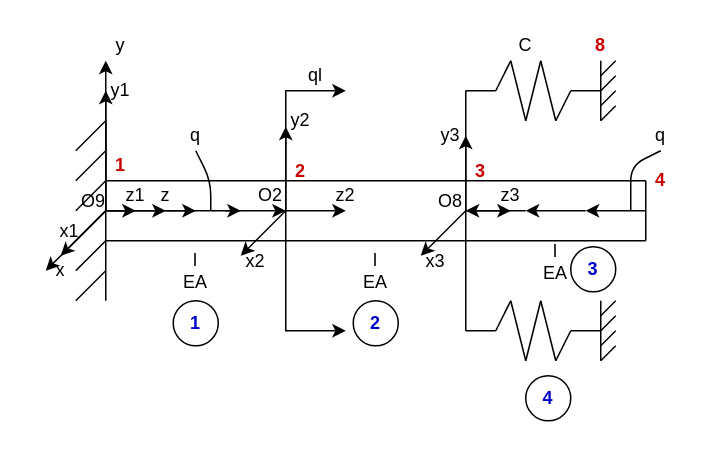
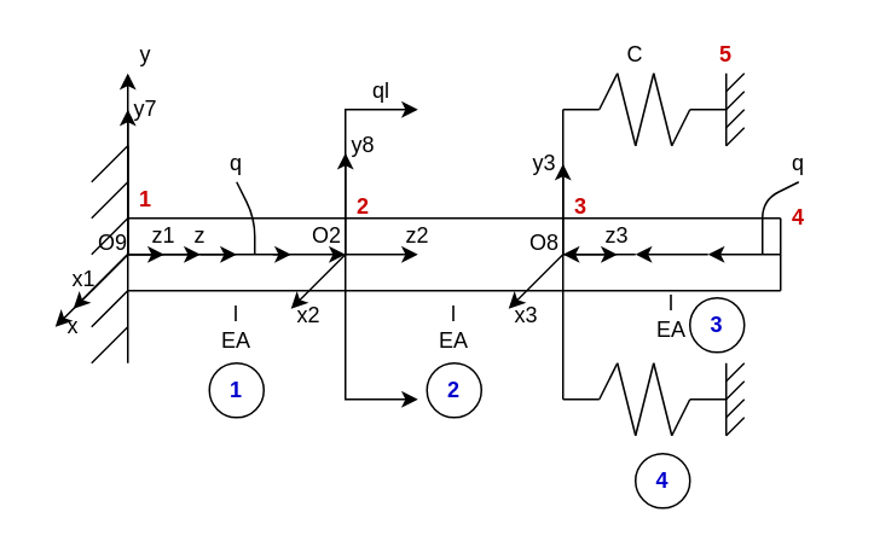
  <mxCell id="0" />
  <mxCell id="1" parent="0" />
  <mxCell id="2" value="" style="endArrow=classic;startArrow=classic;html=1;rounded=0;startFill=1;" parent="1" edge="1"><mxGeometry width="50" height="50" relative="1" as="geometry"><mxPoint x="230" y="220" as="sourcePoint" /><mxPoint x="230" y="60" as="targetPoint" /><Array as="points"><mxPoint x="190" y="220" /><mxPoint x="190" y="60" /></Array></mxGeometry></mxCell>
  <mxCell id="3" value="" style="endArrow=none;html=1;" parent="1" edge="1"><mxGeometry width="50" height="50" relative="1" as="geometry"><mxPoint x="70" y="200" as="sourcePoint" /><mxPoint x="70" y="80" as="targetPoint" /></mxGeometry></mxCell>
  <mxCell id="4" value="" style="endArrow=none;html=1;" parent="1" edge="1"><mxGeometry width="50" height="50" relative="1" as="geometry"><mxPoint x="50" y="100" as="sourcePoint" /><mxPoint x="70" y="80" as="targetPoint" /></mxGeometry></mxCell>
  <mxCell id="5" value="" style="endArrow=none;html=1;" parent="1" edge="1"><mxGeometry width="50" height="50" relative="1" as="geometry"><mxPoint x="50" y="120" as="sourcePoint" /><mxPoint x="70" y="100" as="targetPoint" /></mxGeometry></mxCell>
  <mxCell id="6" value="" style="endArrow=none;html=1;" parent="1" edge="1"><mxGeometry width="50" height="50" relative="1" as="geometry"><mxPoint x="50" y="140" as="sourcePoint" /><mxPoint x="70" y="120" as="targetPoint" /></mxGeometry></mxCell>
  <mxCell id="7" value="" style="endArrow=none;html=1;" parent="1" edge="1"><mxGeometry width="50" height="50" relative="1" as="geometry"><mxPoint x="50" y="160" as="sourcePoint" /><mxPoint x="70" y="140" as="targetPoint" /></mxGeometry></mxCell>
  <mxCell id="8" value="" style="endArrow=none;html=1;" parent="1" edge="1"><mxGeometry width="50" height="50" relative="1" as="geometry"><mxPoint x="50" y="180" as="sourcePoint" /><mxPoint x="70" y="160" as="targetPoint" /></mxGeometry></mxCell>
  <mxCell id="9" value="" style="endArrow=none;html=1;" parent="1" edge="1"><mxGeometry width="50" height="50" relative="1" as="geometry"><mxPoint x="50" y="200" as="sourcePoint" /><mxPoint x="70" y="180" as="targetPoint" /></mxGeometry></mxCell>
  <mxCell id="10" value="" style="endArrow=none;html=1;" parent="1" edge="1"><mxGeometry width="50" height="50" relative="1" as="geometry"><mxPoint x="310" y="220" as="sourcePoint" /><mxPoint x="310" y="60" as="targetPoint" /></mxGeometry></mxCell>
  <mxCell id="11" value="" style="endArrow=none;html=1;" parent="1" edge="1"><mxGeometry width="50" height="50" relative="1" as="geometry"><mxPoint x="310" y="60" as="sourcePoint" /><mxPoint x="330" y="60" as="targetPoint" /></mxGeometry></mxCell>
  <mxCell id="12" value="" style="endArrow=none;html=1;" parent="1" edge="1"><mxGeometry width="50" height="50" relative="1" as="geometry"><mxPoint x="330" y="60" as="sourcePoint" /><mxPoint x="340" y="40" as="targetPoint" /></mxGeometry></mxCell>
  <mxCell id="13" value="" style="endArrow=none;html=1;" parent="1" edge="1"><mxGeometry width="50" height="50" relative="1" as="geometry"><mxPoint x="350" y="80" as="sourcePoint" /><mxPoint x="340" y="40" as="targetPoint" /></mxGeometry></mxCell>
  <mxCell id="14" value="" style="endArrow=none;html=1;" parent="1" edge="1"><mxGeometry width="50" height="50" relative="1" as="geometry"><mxPoint x="350" y="80" as="sourcePoint" /><mxPoint x="360" y="40" as="targetPoint" /></mxGeometry></mxCell>
  <mxCell id="15" value="" style="endArrow=none;html=1;" parent="1" edge="1"><mxGeometry width="50" height="50" relative="1" as="geometry"><mxPoint x="370" y="80" as="sourcePoint" /><mxPoint x="360" y="40" as="targetPoint" /></mxGeometry></mxCell>
  <mxCell id="16" value="" style="endArrow=none;html=1;" parent="1" edge="1"><mxGeometry width="50" height="50" relative="1" as="geometry"><mxPoint x="370" y="80" as="sourcePoint" /><mxPoint x="380" y="60" as="targetPoint" /></mxGeometry></mxCell>
  <mxCell id="17" value="" style="endArrow=none;html=1;" parent="1" edge="1"><mxGeometry width="50" height="50" relative="1" as="geometry"><mxPoint x="380" y="60" as="sourcePoint" /><mxPoint x="400" y="60" as="targetPoint" /></mxGeometry></mxCell>
  <mxCell id="18" value="" style="endArrow=none;html=1;" parent="1" edge="1"><mxGeometry width="50" height="50" relative="1" as="geometry"><mxPoint x="400" y="80" as="sourcePoint" /><mxPoint x="400" y="40" as="targetPoint" /></mxGeometry></mxCell>
  <mxCell id="19" value="" style="endArrow=none;html=1;" parent="1" edge="1"><mxGeometry width="50" height="50" relative="1" as="geometry"><mxPoint x="400" y="80" as="sourcePoint" /><mxPoint x="410" y="70" as="targetPoint" /></mxGeometry></mxCell>
  <mxCell id="20" value="" style="endArrow=none;html=1;" parent="1" edge="1"><mxGeometry width="50" height="50" relative="1" as="geometry"><mxPoint x="400" y="70" as="sourcePoint" /><mxPoint x="410" y="60" as="targetPoint" /></mxGeometry></mxCell>
  <mxCell id="21" value="" style="endArrow=none;html=1;" parent="1" edge="1"><mxGeometry width="50" height="50" relative="1" as="geometry"><mxPoint x="400" y="60" as="sourcePoint" /><mxPoint x="410" y="50" as="targetPoint" /></mxGeometry></mxCell>
  <mxCell id="22" value="" style="endArrow=none;html=1;" parent="1" edge="1"><mxGeometry width="50" height="50" relative="1" as="geometry"><mxPoint x="400" y="50" as="sourcePoint" /><mxPoint x="410" y="40" as="targetPoint" /></mxGeometry></mxCell>
  <mxCell id="23" value="" style="endArrow=none;html=1;" parent="1" edge="1"><mxGeometry width="50" height="50" relative="1" as="geometry"><mxPoint x="310" y="220" as="sourcePoint" /><mxPoint x="330" y="220" as="targetPoint" /></mxGeometry></mxCell>
  <mxCell id="24" value="" style="endArrow=none;html=1;" parent="1" edge="1"><mxGeometry width="50" height="50" relative="1" as="geometry"><mxPoint x="330" y="220" as="sourcePoint" /><mxPoint x="340" y="200" as="targetPoint" /></mxGeometry></mxCell>
  <mxCell id="25" value="" style="endArrow=none;html=1;" parent="1" edge="1"><mxGeometry width="50" height="50" relative="1" as="geometry"><mxPoint x="350" y="240" as="sourcePoint" /><mxPoint x="340" y="200" as="targetPoint" /></mxGeometry></mxCell>
  <mxCell id="26" value="" style="endArrow=none;html=1;" parent="1" edge="1"><mxGeometry width="50" height="50" relative="1" as="geometry"><mxPoint x="350" y="240" as="sourcePoint" /><mxPoint x="360" y="200" as="targetPoint" /></mxGeometry></mxCell>
  <mxCell id="27" value="" style="endArrow=none;html=1;" parent="1" edge="1"><mxGeometry width="50" height="50" relative="1" as="geometry"><mxPoint x="370" y="240" as="sourcePoint" /><mxPoint x="360" y="200" as="targetPoint" /></mxGeometry></mxCell>
  <mxCell id="28" value="" style="endArrow=none;html=1;" parent="1" edge="1"><mxGeometry width="50" height="50" relative="1" as="geometry"><mxPoint x="370" y="240" as="sourcePoint" /><mxPoint x="380" y="220" as="targetPoint" /></mxGeometry></mxCell>
  <mxCell id="29" value="" style="endArrow=none;html=1;" parent="1" edge="1"><mxGeometry width="50" height="50" relative="1" as="geometry"><mxPoint x="380" y="220" as="sourcePoint" /><mxPoint x="400" y="220" as="targetPoint" /></mxGeometry></mxCell>
  <mxCell id="30" value="" style="endArrow=none;html=1;" parent="1" edge="1"><mxGeometry width="50" height="50" relative="1" as="geometry"><mxPoint x="400" y="240" as="sourcePoint" /><mxPoint x="400" y="200" as="targetPoint" /></mxGeometry></mxCell>
  <mxCell id="31" value="" style="endArrow=none;html=1;" parent="1" edge="1"><mxGeometry width="50" height="50" relative="1" as="geometry"><mxPoint x="400" y="240" as="sourcePoint" /><mxPoint x="410" y="230" as="targetPoint" /></mxGeometry></mxCell>
  <mxCell id="32" value="" style="endArrow=none;html=1;" parent="1" edge="1"><mxGeometry width="50" height="50" relative="1" as="geometry"><mxPoint x="400" y="230" as="sourcePoint" /><mxPoint x="410" y="220" as="targetPoint" /></mxGeometry></mxCell>
  <mxCell id="33" value="" style="endArrow=none;html=1;" parent="1" edge="1"><mxGeometry width="50" height="50" relative="1" as="geometry"><mxPoint x="400" y="220" as="sourcePoint" /><mxPoint x="410" y="210" as="targetPoint" /></mxGeometry></mxCell>
  <mxCell id="34" value="" style="endArrow=none;html=1;" parent="1" edge="1"><mxGeometry width="50" height="50" relative="1" as="geometry"><mxPoint x="400" y="210" as="sourcePoint" /><mxPoint x="410" y="200" as="targetPoint" /></mxGeometry></mxCell>
  <mxCell id="35" value="ql" style="text;html=1;strokeColor=none;fillColor=none;align=center;verticalAlign=middle;whiteSpace=wrap;rounded=0;" parent="1" vertex="1"><mxGeometry x="190" y="40" width="40" height="20" as="geometry" /></mxCell>
  <mxCell id="36" value="" style="endArrow=none;html=1;" parent="1" edge="1"><mxGeometry width="50" height="50" relative="1" as="geometry"><mxPoint x="70" y="120" as="sourcePoint" /><mxPoint x="430" y="120" as="targetPoint" /></mxGeometry></mxCell>
  <mxCell id="37" value="" style="endArrow=none;html=1;" parent="1" edge="1"><mxGeometry width="50" height="50" relative="1" as="geometry"><mxPoint x="70" y="160" as="sourcePoint" /><mxPoint x="430" y="160" as="targetPoint" /></mxGeometry></mxCell>
  <mxCell id="38" value="" style="endArrow=none;html=1;" parent="1" edge="1"><mxGeometry width="50" height="50" relative="1" as="geometry"><mxPoint x="430" y="160" as="sourcePoint" /><mxPoint x="430" y="120" as="targetPoint" /></mxGeometry></mxCell>
  <mxCell id="39" value="" style="endArrow=classic;html=1;" parent="1" edge="1"><mxGeometry width="50" height="50" relative="1" as="geometry"><mxPoint x="70" y="140" as="sourcePoint" /><mxPoint x="130" y="140" as="targetPoint" /></mxGeometry></mxCell>
  <mxCell id="40" value="" style="endArrow=classic;html=1;" parent="1" edge="1"><mxGeometry width="50" height="50" relative="1" as="geometry"><mxPoint x="110" y="140" as="sourcePoint" /><mxPoint x="160" y="140" as="targetPoint" /></mxGeometry></mxCell>
  <mxCell id="41" value="" style="endArrow=classic;html=1;" parent="1" edge="1"><mxGeometry width="50" height="50" relative="1" as="geometry"><mxPoint x="150" y="140" as="sourcePoint" /><mxPoint x="190" y="140" as="targetPoint" /></mxGeometry></mxCell>
  <mxCell id="42" value="q" style="text;html=1;strokeColor=none;fillColor=none;align=center;verticalAlign=middle;whiteSpace=wrap;rounded=0;" parent="1" vertex="1"><mxGeometry x="110" y="80" width="40" height="20" as="geometry" /></mxCell>
  <mxCell id="43" value="" style="endArrow=none;html=1;entryX=0.5;entryY=1;entryDx=0;entryDy=0;" parent="1" target="42" edge="1"><mxGeometry width="50" height="50" relative="1" as="geometry"><mxPoint x="140" y="140" as="sourcePoint" /><mxPoint x="130" y="110" as="targetPoint" /><Array as="points"><mxPoint x="140" y="120" /></Array></mxGeometry></mxCell>
  <mxCell id="44" value="" style="endArrow=classic;html=1;" parent="1" edge="1"><mxGeometry width="50" height="50" relative="1" as="geometry"><mxPoint x="350" y="140" as="sourcePoint" /><mxPoint x="310" y="140" as="targetPoint" /></mxGeometry></mxCell>
  <mxCell id="45" value="" style="endArrow=classic;html=1;" parent="1" edge="1"><mxGeometry width="50" height="50" relative="1" as="geometry"><mxPoint x="390" y="140" as="sourcePoint" /><mxPoint x="350" y="140" as="targetPoint" /></mxGeometry></mxCell>
  <mxCell id="46" value="" style="endArrow=classic;html=1;" parent="1" edge="1"><mxGeometry width="50" height="50" relative="1" as="geometry"><mxPoint x="430" y="140" as="sourcePoint" /><mxPoint x="390" y="140" as="targetPoint" /></mxGeometry></mxCell>
  <mxCell id="47" value="C" style="text;html=1;strokeColor=none;fillColor=none;align=center;verticalAlign=middle;whiteSpace=wrap;rounded=0;" parent="1" vertex="1"><mxGeometry x="330" y="20" width="40" height="20" as="geometry" /></mxCell>
  <mxCell id="48" value="q" style="text;html=1;strokeColor=none;fillColor=none;align=center;verticalAlign=middle;whiteSpace=wrap;rounded=0;" parent="1" vertex="1"><mxGeometry x="420" y="80" width="40" height="20" as="geometry" /></mxCell>
  <mxCell id="49" value="" style="endArrow=none;html=1;entryX=0.5;entryY=1;entryDx=0;entryDy=0;" parent="1" target="48" edge="1"><mxGeometry width="50" height="50" relative="1" as="geometry"><mxPoint x="420" y="140" as="sourcePoint" /><mxPoint x="290" y="100" as="targetPoint" /><Array as="points"><mxPoint x="420" y="110" /></Array></mxGeometry></mxCell>
  <mxCell id="50" value="l&lt;br&gt;EA" style="text;html=1;strokeColor=none;fillColor=none;align=center;verticalAlign=middle;whiteSpace=wrap;rounded=0;" parent="1" vertex="1"><mxGeometry x="110" y="170" width="40" height="20" as="geometry" /></mxCell>
  <mxCell id="51" value="l&lt;br&gt;EA" style="text;html=1;strokeColor=none;fillColor=none;align=center;verticalAlign=middle;whiteSpace=wrap;rounded=0;" parent="1" vertex="1"><mxGeometry x="230" y="170" width="40" height="20" as="geometry" /></mxCell>
  <mxCell id="52" value="l&lt;br&gt;EA" style="text;html=1;strokeColor=none;fillColor=none;align=center;verticalAlign=middle;whiteSpace=wrap;rounded=0;" parent="1" vertex="1"><mxGeometry x="350" y="164" width="40" height="20" as="geometry" /></mxCell>
  <mxCell id="53" value="" style="endArrow=classic;html=1;" parent="1" edge="1"><mxGeometry width="50" height="50" relative="1" as="geometry"><mxPoint x="70" y="140" as="sourcePoint" /><mxPoint x="70" y="40" as="targetPoint" /></mxGeometry></mxCell>
  <mxCell id="54" value="" style="endArrow=classic;html=1;" parent="1" edge="1"><mxGeometry width="50" height="50" relative="1" as="geometry"><mxPoint x="70" y="140" as="sourcePoint" /><mxPoint x="110" y="140" as="targetPoint" /></mxGeometry></mxCell>
  <mxCell id="55" value="" style="endArrow=classic;html=1;" parent="1" edge="1"><mxGeometry width="50" height="50" relative="1" as="geometry"><mxPoint x="70" y="140" as="sourcePoint" /><mxPoint x="30" y="180" as="targetPoint" /></mxGeometry></mxCell>
  <mxCell id="56" value="y" style="text;html=1;strokeColor=none;fillColor=none;align=center;verticalAlign=middle;whiteSpace=wrap;rounded=0;" parent="1" vertex="1"><mxGeometry x="60" y="20" width="40" height="20" as="geometry" /></mxCell>
  <mxCell id="57" value="" style="endArrow=classic;html=1;" parent="1" edge="1"><mxGeometry width="50" height="50" relative="1" as="geometry"><mxPoint x="70" y="140" as="sourcePoint" /><mxPoint x="70" y="60" as="targetPoint" /></mxGeometry></mxCell>
- <mxCell id="58" value="y1" style="text;html=1;strokeColor=none;fillColor=none;align=center;verticalAlign=middle;whiteSpace=wrap;rounded=0;" parent="1" vertex="1"><mxGeometry x="60" y="50" width="40" height="20" as="geometry" /></mxCell>
+ <mxCell id="58" value="y7" style="text;html=1;strokeColor=none;fillColor=none;align=center;verticalAlign=middle;whiteSpace=wrap;rounded=0;" parent="1" vertex="1"><mxGeometry x="60" y="50" width="40" height="20" as="geometry" /></mxCell>
  <mxCell id="59" value="" style="endArrow=classic;html=1;" parent="1" edge="1"><mxGeometry width="50" height="50" relative="1" as="geometry"><mxPoint x="70" y="140" as="sourcePoint" /><mxPoint x="90" y="140" as="targetPoint" /></mxGeometry></mxCell>
  <mxCell id="60" value="x" style="text;html=1;strokeColor=none;fillColor=none;align=center;verticalAlign=middle;whiteSpace=wrap;rounded=0;" parent="1" vertex="1"><mxGeometry x="20" y="170" width="40" height="20" as="geometry" /></mxCell>
  <mxCell id="61" value="" style="endArrow=classic;html=1;" parent="1" edge="1"><mxGeometry width="50" height="50" relative="1" as="geometry"><mxPoint x="70" y="140" as="sourcePoint" /><mxPoint x="40" y="170" as="targetPoint" /></mxGeometry></mxCell>
  <mxCell id="62" value="x1" style="text;html=1;strokeColor=none;fillColor=none;align=center;verticalAlign=middle;whiteSpace=wrap;rounded=0;" parent="1" vertex="1"><mxGeometry x="26" y="144" width="40" height="20" as="geometry" /></mxCell>
  <mxCell id="63" value="z" style="text;html=1;strokeColor=none;fillColor=none;align=center;verticalAlign=middle;whiteSpace=wrap;rounded=0;" parent="1" vertex="1"><mxGeometry x="90" y="120" width="40" height="20" as="geometry" /></mxCell>
  <mxCell id="64" value="O9" style="text;html=1;strokeColor=none;fillColor=none;align=center;verticalAlign=middle;whiteSpace=wrap;rounded=0;" parent="1" vertex="1"><mxGeometry x="42" y="124" width="40" height="20" as="geometry" /></mxCell>
  <mxCell id="65" value="z1" style="text;html=1;strokeColor=none;fillColor=none;align=center;verticalAlign=middle;whiteSpace=wrap;rounded=0;" parent="1" vertex="1"><mxGeometry x="70" y="120" width="40" height="20" as="geometry" /></mxCell>
  <mxCell id="66" value="" style="endArrow=classic;html=1;" parent="1" edge="1"><mxGeometry width="50" height="50" relative="1" as="geometry"><mxPoint x="190" y="140" as="sourcePoint" /><mxPoint x="190" y="84" as="targetPoint" /></mxGeometry></mxCell>
  <mxCell id="67" value="" style="endArrow=classic;html=1;" parent="1" edge="1"><mxGeometry width="50" height="50" relative="1" as="geometry"><mxPoint x="190" y="140" as="sourcePoint" /><mxPoint x="230" y="140" as="targetPoint" /></mxGeometry></mxCell>
  <mxCell id="68" value="" style="endArrow=classic;html=1;" parent="1" edge="1"><mxGeometry width="50" height="50" relative="1" as="geometry"><mxPoint x="190" y="140" as="sourcePoint" /><mxPoint x="160" y="170" as="targetPoint" /></mxGeometry></mxCell>
  <mxCell id="69" value="" style="endArrow=classic;html=1;" parent="1" edge="1"><mxGeometry width="50" height="50" relative="1" as="geometry"><mxPoint x="310" y="140" as="sourcePoint" /><mxPoint x="280" y="170" as="targetPoint" /></mxGeometry></mxCell>
  <mxCell id="70" value="" style="endArrow=classic;html=1;" parent="1" edge="1"><mxGeometry width="50" height="50" relative="1" as="geometry"><mxPoint x="310" y="140" as="sourcePoint" /><mxPoint x="310" y="90" as="targetPoint" /></mxGeometry></mxCell>
  <mxCell id="71" value="" style="endArrow=classic;html=1;" parent="1" edge="1"><mxGeometry width="50" height="50" relative="1" as="geometry"><mxPoint x="310" y="140" as="sourcePoint" /><mxPoint x="340" y="140" as="targetPoint" /></mxGeometry></mxCell>
- <mxCell id="72" value="y2" style="text;html=1;strokeColor=none;fillColor=none;align=center;verticalAlign=middle;whiteSpace=wrap;rounded=0;" parent="1" vertex="1"><mxGeometry x="180" y="70" width="40" height="20" as="geometry" /></mxCell>
+ <mxCell id="72" value="y8" style="text;html=1;strokeColor=none;fillColor=none;align=center;verticalAlign=middle;whiteSpace=wrap;rounded=0;" parent="1" vertex="1"><mxGeometry x="180" y="70" width="40" height="20" as="geometry" /></mxCell>
  <mxCell id="73" value="z2" style="text;html=1;strokeColor=none;fillColor=none;align=center;verticalAlign=middle;whiteSpace=wrap;rounded=0;" parent="1" vertex="1"><mxGeometry x="210" y="120" width="40" height="20" as="geometry" /></mxCell>
  <mxCell id="74" value="y3" style="text;html=1;strokeColor=none;fillColor=none;align=center;verticalAlign=middle;whiteSpace=wrap;rounded=0;" parent="1" vertex="1"><mxGeometry x="280" y="80" width="40" height="20" as="geometry" /></mxCell>
  <mxCell id="75" value="x2" style="text;html=1;strokeColor=none;fillColor=none;align=center;verticalAlign=middle;whiteSpace=wrap;rounded=0;" parent="1" vertex="1"><mxGeometry x="150" y="164" width="40" height="20" as="geometry" /></mxCell>
  <mxCell id="76" value="x3" style="text;html=1;strokeColor=none;fillColor=none;align=center;verticalAlign=middle;whiteSpace=wrap;rounded=0;" parent="1" vertex="1"><mxGeometry x="270" y="164" width="40" height="20" as="geometry" /></mxCell>
  <mxCell id="77" value="z3" style="text;html=1;strokeColor=none;fillColor=none;align=center;verticalAlign=middle;whiteSpace=wrap;rounded=0;" parent="1" vertex="1"><mxGeometry x="320" y="120" width="40" height="20" as="geometry" /></mxCell>
  <mxCell id="78" value="O8" style="text;html=1;strokeColor=none;fillColor=none;align=center;verticalAlign=middle;whiteSpace=wrap;rounded=0;" parent="1" vertex="1"><mxGeometry x="280" y="124" width="40" height="20" as="geometry" /></mxCell>
  <mxCell id="79" value="O2" style="text;html=1;strokeColor=none;fillColor=none;align=center;verticalAlign=middle;whiteSpace=wrap;rounded=0;" parent="1" vertex="1"><mxGeometry x="160" y="120" width="40" height="20" as="geometry" /></mxCell>
  <mxCell id="80" value="&lt;font&gt;&lt;b&gt;1&lt;/b&gt;&lt;/font&gt;" style="ellipse;whiteSpace=wrap;html=1;aspect=fixed;fontColor=#0000CC;labelBackgroundColor=none;labelBorderColor=none;" parent="1" vertex="1"><mxGeometry x="115" y="200" width="30" height="30" as="geometry" /></mxCell>
  <mxCell id="81" value="&lt;font&gt;&lt;b&gt;2&lt;/b&gt;&lt;/font&gt;" style="ellipse;whiteSpace=wrap;html=1;aspect=fixed;fontColor=#0000CC;labelBackgroundColor=none;labelBorderColor=none;" parent="1" vertex="1"><mxGeometry x="235" y="200" width="30" height="30" as="geometry" /></mxCell>
  <mxCell id="82" value="&lt;font&gt;&lt;b&gt;3&lt;/b&gt;&lt;/font&gt;" style="ellipse;whiteSpace=wrap;html=1;aspect=fixed;fontColor=#0000CC;labelBackgroundColor=none;labelBorderColor=none;" parent="1" vertex="1"><mxGeometry x="380" y="164" width="30" height="30" as="geometry" /></mxCell>
  <mxCell id="83" value="&lt;font&gt;&lt;b&gt;4&lt;/b&gt;&lt;/font&gt;" style="ellipse;whiteSpace=wrap;html=1;aspect=fixed;fontColor=#0000CC;labelBackgroundColor=none;labelBorderColor=none;" parent="1" vertex="1"><mxGeometry x="350" y="250" width="30" height="30" as="geometry" /></mxCell>
  <mxCell id="84" value="&lt;font color=&quot;#cc0000&quot;&gt;&lt;b&gt;1&lt;/b&gt;&lt;/font&gt;" style="text;html=1;strokeColor=none;fillColor=none;align=center;verticalAlign=middle;whiteSpace=wrap;rounded=0;labelBackgroundColor=none;fontColor=#000000;" parent="1" vertex="1"><mxGeometry x="60" y="100" width="40" height="20" as="geometry" /></mxCell>
  <mxCell id="85" value="&lt;font color=&quot;#cc0000&quot;&gt;&lt;b&gt;2&lt;/b&gt;&lt;/font&gt;" style="text;html=1;strokeColor=none;fillColor=none;align=center;verticalAlign=middle;whiteSpace=wrap;rounded=0;labelBackgroundColor=none;fontColor=#000000;" parent="1" vertex="1"><mxGeometry x="180" y="104" width="40" height="20" as="geometry" /></mxCell>
  <mxCell id="86" value="&lt;font color=&quot;#cc0000&quot;&gt;&lt;b&gt;3&lt;/b&gt;&lt;/font&gt;" style="text;html=1;strokeColor=none;fillColor=none;align=center;verticalAlign=middle;whiteSpace=wrap;rounded=0;labelBackgroundColor=none;fontColor=#000000;" parent="1" vertex="1"><mxGeometry x="300" y="104" width="40" height="20" as="geometry" /></mxCell>
  <mxCell id="87" value="&lt;font color=&quot;#cc0000&quot;&gt;&lt;b&gt;4&lt;/b&gt;&lt;/font&gt;" style="text;html=1;strokeColor=none;fillColor=none;align=center;verticalAlign=middle;whiteSpace=wrap;rounded=0;labelBackgroundColor=none;fontColor=#000000;" parent="1" vertex="1"><mxGeometry x="420" y="110" width="40" height="20" as="geometry" /></mxCell>
- <mxCell id="88" value="&lt;font color=&quot;#cc0000&quot;&gt;&lt;b&gt;8&lt;/b&gt;&lt;/font&gt;" style="text;html=1;strokeColor=none;fillColor=none;align=center;verticalAlign=middle;whiteSpace=wrap;rounded=0;labelBackgroundColor=none;fontColor=#000000;" parent="1" vertex="1"><mxGeometry x="380" y="20" width="40" height="20" as="geometry" /></mxCell>
+ <mxCell id="88" value="&lt;font color=&quot;#cc0000&quot;&gt;&lt;b&gt;5&lt;/b&gt;&lt;/font&gt;" style="text;html=1;strokeColor=none;fillColor=none;align=center;verticalAlign=middle;whiteSpace=wrap;rounded=0;labelBackgroundColor=none;fontColor=#000000;" parent="1" vertex="1"><mxGeometry x="380" y="20" width="40" height="20" as="geometry" /></mxCell>
